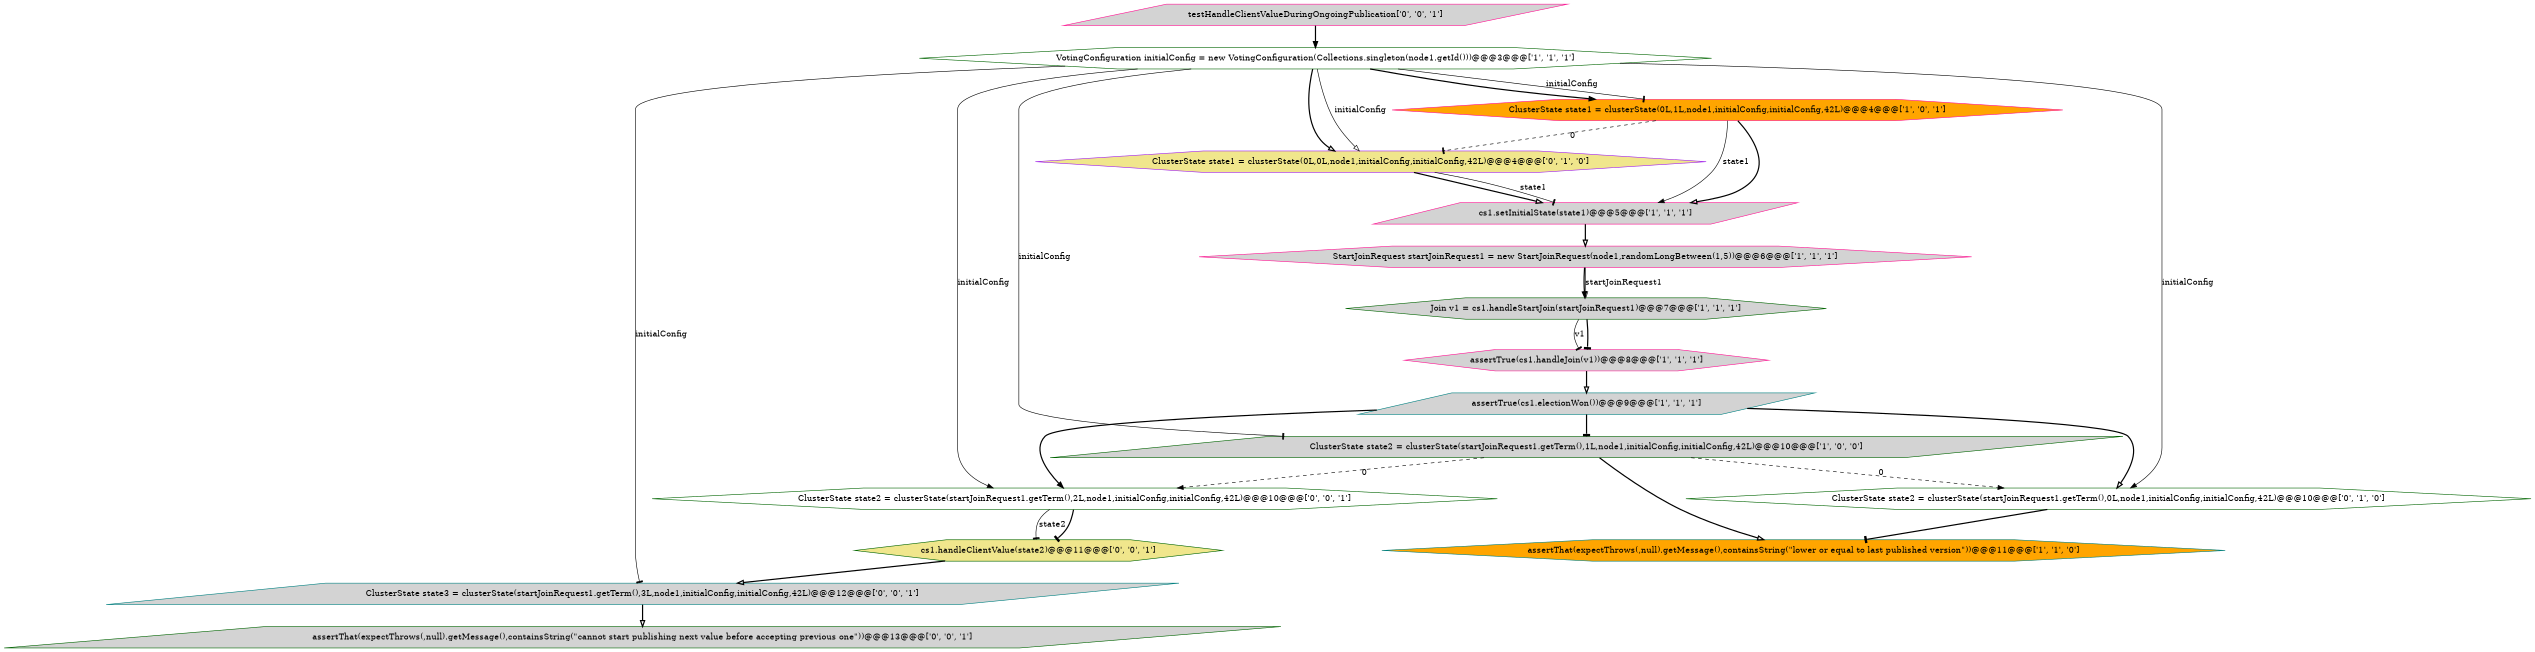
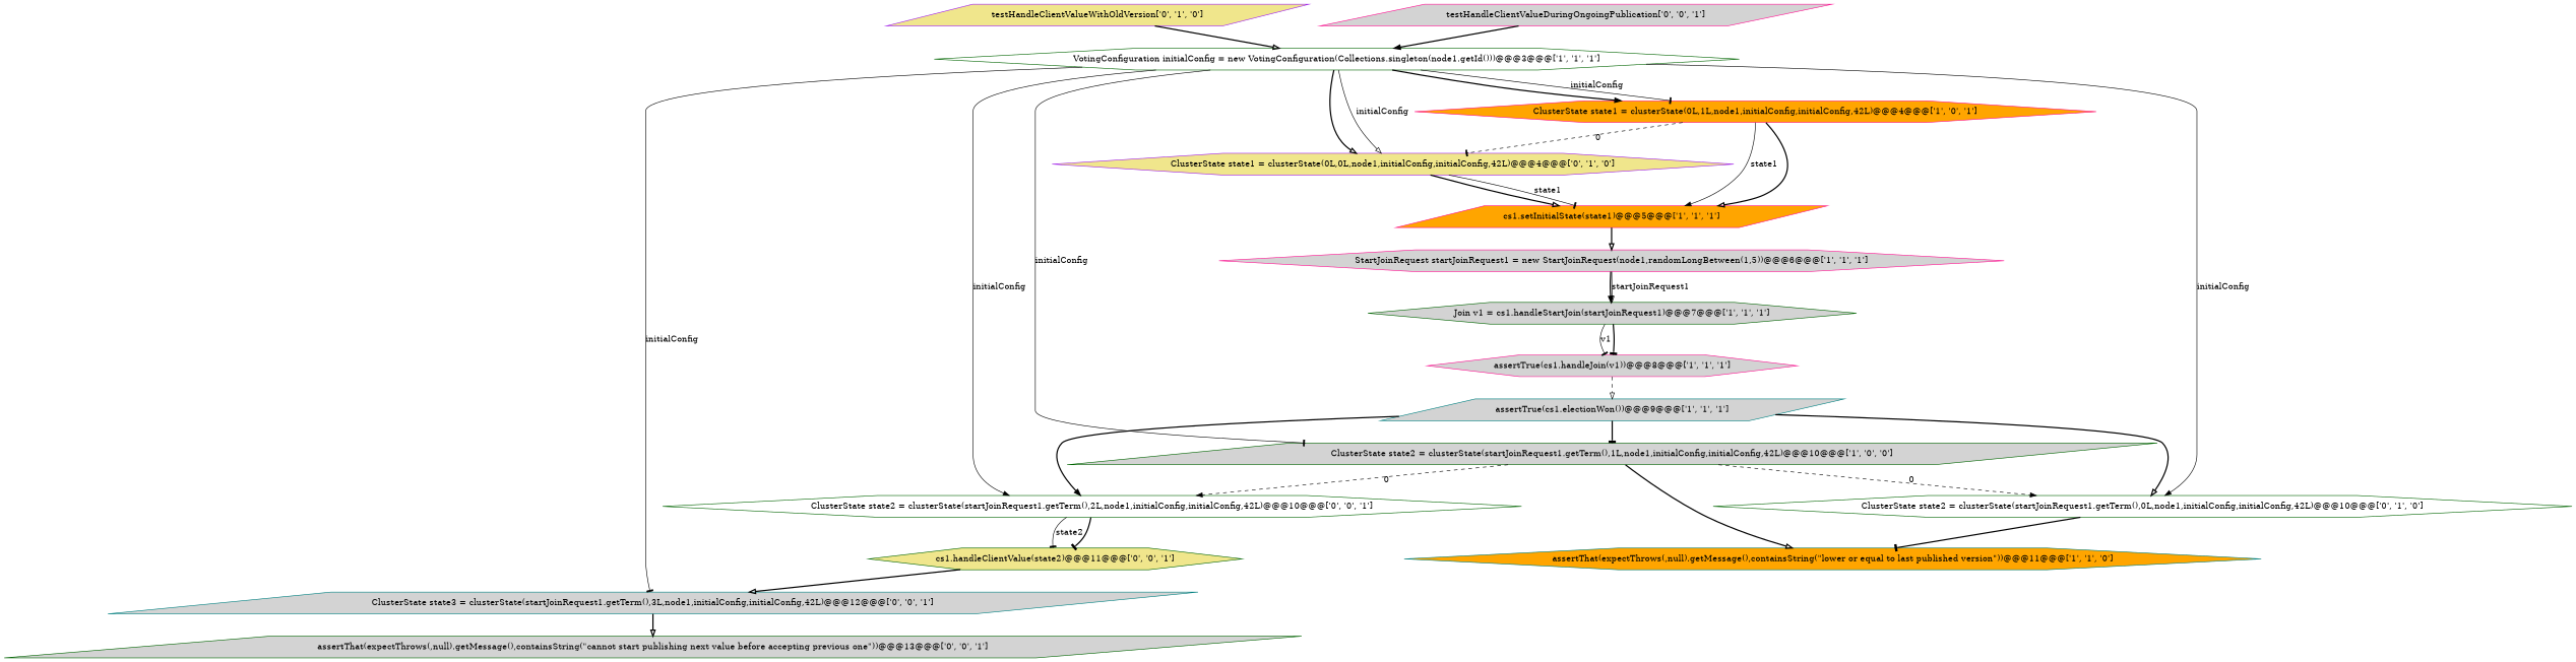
  digraph {
    node [color=darkgreen fillcolor=lightgrey shape=hexagon style=filled]
    edge [arrowhead=onormal style=bold]
    n1 [color=deeppink fillcolor=orange label="ClusterState state1 = clusterState(0L,1L,node1,initialConfig,initialConfig,42L)@@@4@@@['1', '0', '1']"]
    n2 [color=purple fillcolor=khaki label="ClusterState state1 = clusterState(0L,0L,node1,initialConfig,initialConfig,42L)@@@4@@@['0', '1', '0']"]
-   n3 [color=deeppink label="cs1.setInitialState(state1)@@@5@@@['1', '1', '1']" shape=parallelogram]
+   n3 [color=deeppink fillcolor=orange label="cs1.setInitialState(state1)@@@5@@@['1', '1', '1']" shape=parallelogram]
    n4 [color=deeppink label="StartJoinRequest startJoinRequest1 = new StartJoinRequest(node1,randomLongBetween(1,5))@@@6@@@['1', '1', '1']"]
    n5 [fillcolor=white label="VotingConfiguration initialConfig = new VotingConfiguration(Collections.singleton(node1.getId()))@@@3@@@['1', '1', '1']"]
    n6 [label="ClusterState state2 = clusterState(startJoinRequest1.getTerm(),1L,node1,initialConfig,initialConfig,42L)@@@10@@@['1', '0', '0']" shape=parallelogram]
    n7 [color=teal label="ClusterState state3 = clusterState(startJoinRequest1.getTerm(),3L,node1,initialConfig,initialConfig,42L)@@@12@@@['0', '0', '1']" shape=parallelogram]
    n8 [fillcolor=white label="ClusterState state2 = clusterState(startJoinRequest1.getTerm(),2L,node1,initialConfig,initialConfig,42L)@@@10@@@['0', '0', '1']"]
    n9 [fillcolor=white label="ClusterState state2 = clusterState(startJoinRequest1.getTerm(),0L,node1,initialConfig,initialConfig,42L)@@@10@@@['0', '1', '0']"]
    n10 [color=teal fillcolor=orange label="assertThat(expectThrows(,null).getMessage(),containsString(\"lower or equal to last published version\"))@@@11@@@['1', '1', '0']"]
    n11 [label="assertThat(expectThrows(,null).getMessage(),containsString(\"cannot start publishing next value before accepting previous one\"))@@@13@@@['0', '0', '1']" shape=parallelogram]
    n12 [fillcolor=khaki label="cs1.handleClientValue(state2)@@@11@@@['0', '0', '1']"]
    n13 [color=teal label="assertTrue(cs1.electionWon())@@@9@@@['1', '1', '1']" shape=parallelogram]
+   n14 [color=purple fillcolor=khaki label="testHandleClientValueWithOldVersion['0', '1', '0']" shape=parallelogram]
    n15 [label="Join v1 = cs1.handleStartJoin(startJoinRequest1)@@@7@@@['1', '1', '1']"]
    n16 [color=deeppink label="assertTrue(cs1.handleJoin(v1))@@@8@@@['1', '1', '1']"]
    n17 [color=deeppink label="testHandleClientValueDuringOngoingPublication['0', '0', '1']" shape=parallelogram]
    n1 -> n2 [arrowhead=tee label=0 style=dashed]
    n1 -> n3
    n1 -> n3 [arrowhead=normal label=state1 style=solid]
    n2 -> n3
    n2 -> n3 [arrowhead=tee label=state1 style=solid]
    n3 -> n4
    n4 -> n15 [label=startJoinRequest1 style=solid]
    n4 -> n15 [arrowhead=normal]
    n5 -> n1 [arrowhead=tee label=initialConfig style=solid]
    n5 -> n1 [arrowhead=normal]
    n5 -> n2
    n5 -> n2 [label=initialConfig style=solid]
    n5 -> n6 [arrowhead=tee label=initialConfig style=solid]
    n5 -> n7 [arrowhead=tee label=initialConfig style=solid]
    n5 -> n8 [arrowhead=normal label=initialConfig style=solid]
    n5 -> n9 [arrowhead=normal label=initialConfig style=solid]
    n6 -> n8 [arrowhead=normal label=0 style=dashed]
    n6 -> n9 [arrowhead=normal label=0 style=dashed]
    n6 -> n10
    n7 -> n11
    n8 -> n12 [arrowhead=tee label=state2 style=solid]
    n8 -> n12 [arrowhead=tee]
    n9 -> n10 [arrowhead=tee]
    n12 -> n7
    n13 -> n6 [arrowhead=tee]
    n13 -> n8 [arrowhead=normal]
    n13 -> n9
+   n14 -> n5
    n15 -> n16 [arrowhead=tee]
    n15 -> n16 [arrowhead=tee label=v1 style=solid]
-   n16 -> n13
+   n16 -> n13 [style=dashed]
    n17 -> n5 [arrowhead=normal]
  }
